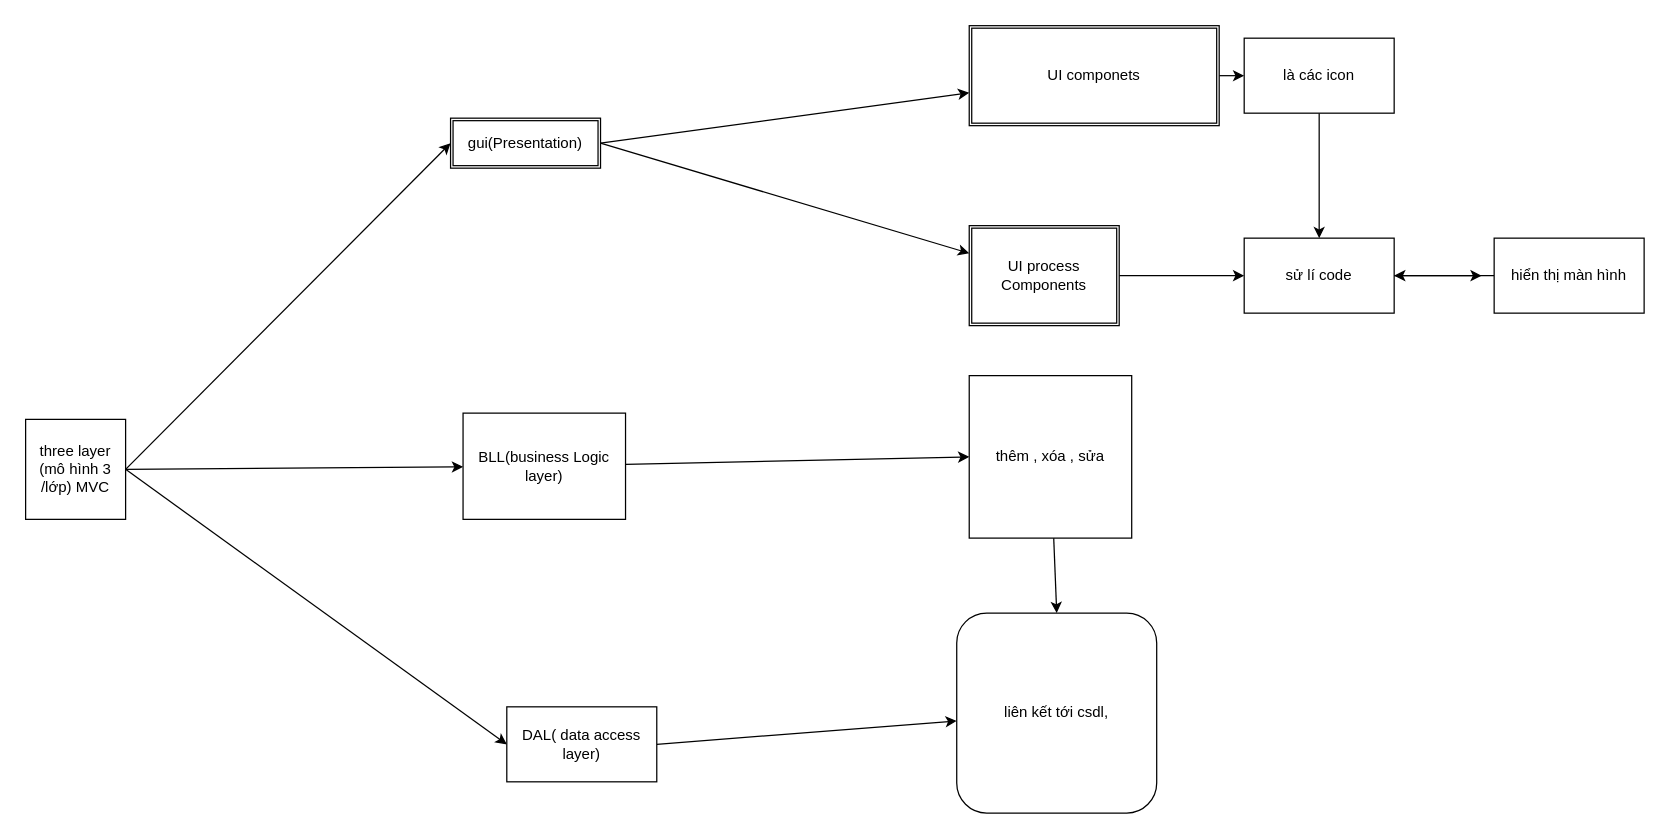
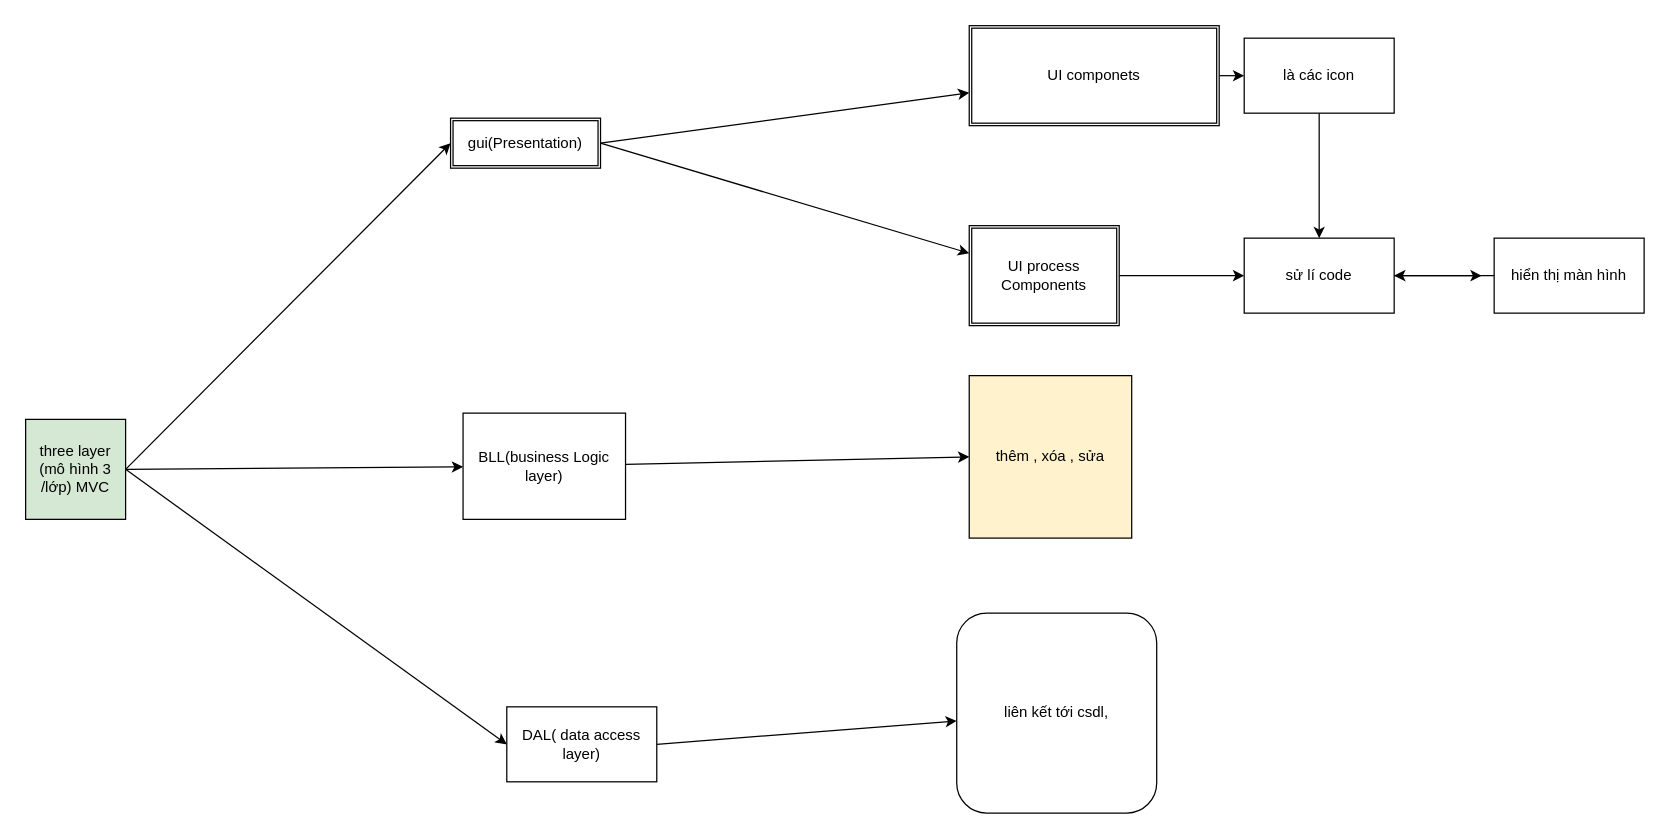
  <mxCell id="0" />
  <mxCell id="1" parent="0" />
  <mxCell id="2" style="rounded=0;orthogonalLoop=1;jettySize=auto;html=1;exitX=1;exitY=0.5;exitDx=0;exitDy=0;" parent="1" source="4" target="6" edge="1"><mxGeometry relative="1" as="geometry" /></mxCell>
  <mxCell id="3" style="edgeStyle=none;rounded=0;orthogonalLoop=1;jettySize=auto;html=1;exitX=1;exitY=0.5;exitDx=0;exitDy=0;" parent="1" source="4" target="8" edge="1"><mxGeometry relative="1" as="geometry" /></mxCell>
  <mxCell id="4" value="gui(Presentation)" style="shape=ext;double=1;rounded=0;whiteSpace=wrap;html=1;" parent="1" vertex="1"><mxGeometry x="360" y="94" width="120" height="40" as="geometry" /></mxCell>
  <mxCell id="5" style="edgeStyle=none;rounded=0;orthogonalLoop=1;jettySize=auto;html=1;" parent="1" source="6" target="10" edge="1"><mxGeometry relative="1" as="geometry" /></mxCell>
  <mxCell id="6" value="UI componets" style="shape=ext;double=1;rounded=0;whiteSpace=wrap;html=1;" parent="1" vertex="1"><mxGeometry x="775" y="20" width="200" height="80" as="geometry" /></mxCell>
  <mxCell id="7" style="edgeStyle=none;rounded=0;orthogonalLoop=1;jettySize=auto;html=1;exitX=1;exitY=0.5;exitDx=0;exitDy=0;" parent="1" source="8" target="12" edge="1"><mxGeometry relative="1" as="geometry" /></mxCell>
  <mxCell id="8" value="UI process Components" style="shape=ext;double=1;rounded=0;whiteSpace=wrap;html=1;" parent="1" vertex="1"><mxGeometry x="775" y="180" width="120" height="80" as="geometry" /></mxCell>
  <mxCell id="9" style="edgeStyle=none;rounded=0;orthogonalLoop=1;jettySize=auto;html=1;" parent="1" source="10" target="12" edge="1"><mxGeometry relative="1" as="geometry" /></mxCell>
  <mxCell id="10" value="là các icon" style="rounded=0;whiteSpace=wrap;html=1;" parent="1" vertex="1"><mxGeometry x="995" y="30" width="120" height="60" as="geometry" /></mxCell>
  <mxCell id="11" style="edgeStyle=none;rounded=0;orthogonalLoop=1;jettySize=auto;html=1;" parent="1" source="12" edge="1"><mxGeometry relative="1" as="geometry"><mxPoint x="1185" y="220" as="targetPoint" /></mxGeometry></mxCell>
  <mxCell id="12" value="sử lí code" style="rounded=0;whiteSpace=wrap;html=1;" parent="1" vertex="1"><mxGeometry x="995" y="190" width="120" height="60" as="geometry" /></mxCell>
  <mxCell id="13" value="" style="edgeStyle=none;rounded=0;orthogonalLoop=1;jettySize=auto;html=1;" parent="1" source="14" target="12" edge="1"><mxGeometry relative="1" as="geometry"><mxPoint x="1185" y="220" as="sourcePoint" /></mxGeometry></mxCell>
  <mxCell id="14" value="hiển thị màn hình" style="rounded=0;whiteSpace=wrap;html=1;" parent="1" vertex="1"><mxGeometry x="1195" y="190" width="120" height="60" as="geometry" /></mxCell>
  <mxCell id="15" style="edgeStyle=none;rounded=0;orthogonalLoop=1;jettySize=auto;html=1;exitX=1;exitY=0.5;exitDx=0;exitDy=0;entryX=0;entryY=0.5;entryDx=0;entryDy=0;" parent="1" source="18" target="20" edge="1"><mxGeometry relative="1" as="geometry" /></mxCell>
  <mxCell id="16" style="edgeStyle=none;rounded=0;orthogonalLoop=1;jettySize=auto;html=1;exitX=1;exitY=0.5;exitDx=0;exitDy=0;" parent="1" source="18" target="23" edge="1"><mxGeometry relative="1" as="geometry" /></mxCell>
  <mxCell id="17" style="edgeStyle=none;rounded=0;orthogonalLoop=1;jettySize=auto;html=1;exitX=1;exitY=0.5;exitDx=0;exitDy=0;entryX=0;entryY=0.5;entryDx=0;entryDy=0;" parent="1" source="18" target="4" edge="1"><mxGeometry relative="1" as="geometry" /></mxCell>
- <mxCell id="18" value="three layer&lt;br&gt;(mô hình 3 /lớp) MVC" style="whiteSpace=wrap;html=1;aspect=fixed;" parent="1" vertex="1"><mxGeometry x="20" y="335" width="80" height="80" as="geometry" /></mxCell>
+ <mxCell id="18" value="three layer&lt;br&gt;(mô hình 3 /lớp) MVC" style="whiteSpace=wrap;html=1;aspect=fixed;fillColor=#d5e8d4;" parent="1" vertex="1"><mxGeometry x="20" y="335" width="80" height="80" as="geometry" /></mxCell>
  <mxCell id="19" style="edgeStyle=none;rounded=0;orthogonalLoop=1;jettySize=auto;html=1;exitX=1;exitY=0.5;exitDx=0;exitDy=0;" parent="1" source="20" target="21" edge="1"><mxGeometry relative="1" as="geometry" /></mxCell>
  <mxCell id="20" value="DAL( data access layer)" style="rounded=0;whiteSpace=wrap;html=1;" parent="1" vertex="1"><mxGeometry x="405" y="565" width="120" height="60" as="geometry" /></mxCell>
  <mxCell id="21" value="liên kết tới csdl,&lt;br&gt;" style="whiteSpace=wrap;html=1;aspect=fixed;rounded=1;" parent="1" vertex="1"><mxGeometry x="765" y="490" width="160" height="160" as="geometry" /></mxCell>
  <mxCell id="22" style="edgeStyle=none;rounded=0;orthogonalLoop=1;jettySize=auto;html=1;entryX=0;entryY=0.5;entryDx=0;entryDy=0;" parent="1" source="23" target="25" edge="1"><mxGeometry relative="1" as="geometry" /></mxCell>
  <mxCell id="23" value="BLL(business Logic layer)" style="rounded=0;whiteSpace=wrap;html=1;" parent="1" vertex="1"><mxGeometry x="370" y="330" width="130" height="85" as="geometry" /></mxCell>
- <mxCell id="24" style="edgeStyle=none;rounded=0;orthogonalLoop=1;jettySize=auto;html=1;entryX=0.5;entryY=0;entryDx=0;entryDy=0;" parent="1" source="25" target="21" edge="1"><mxGeometry relative="1" as="geometry" /></mxCell>
- <mxCell id="25" value="thêm , xóa , sửa" style="whiteSpace=wrap;html=1;aspect=fixed;" parent="1" vertex="1"><mxGeometry x="775" y="300" width="130" height="130" as="geometry" /></mxCell>
+ <mxCell id="25" value="thêm , xóa , sửa" style="whiteSpace=wrap;html=1;aspect=fixed;fillColor=#fff2cc;" parent="1" vertex="1"><mxGeometry x="775" y="300" width="130" height="130" as="geometry" /></mxCell>
